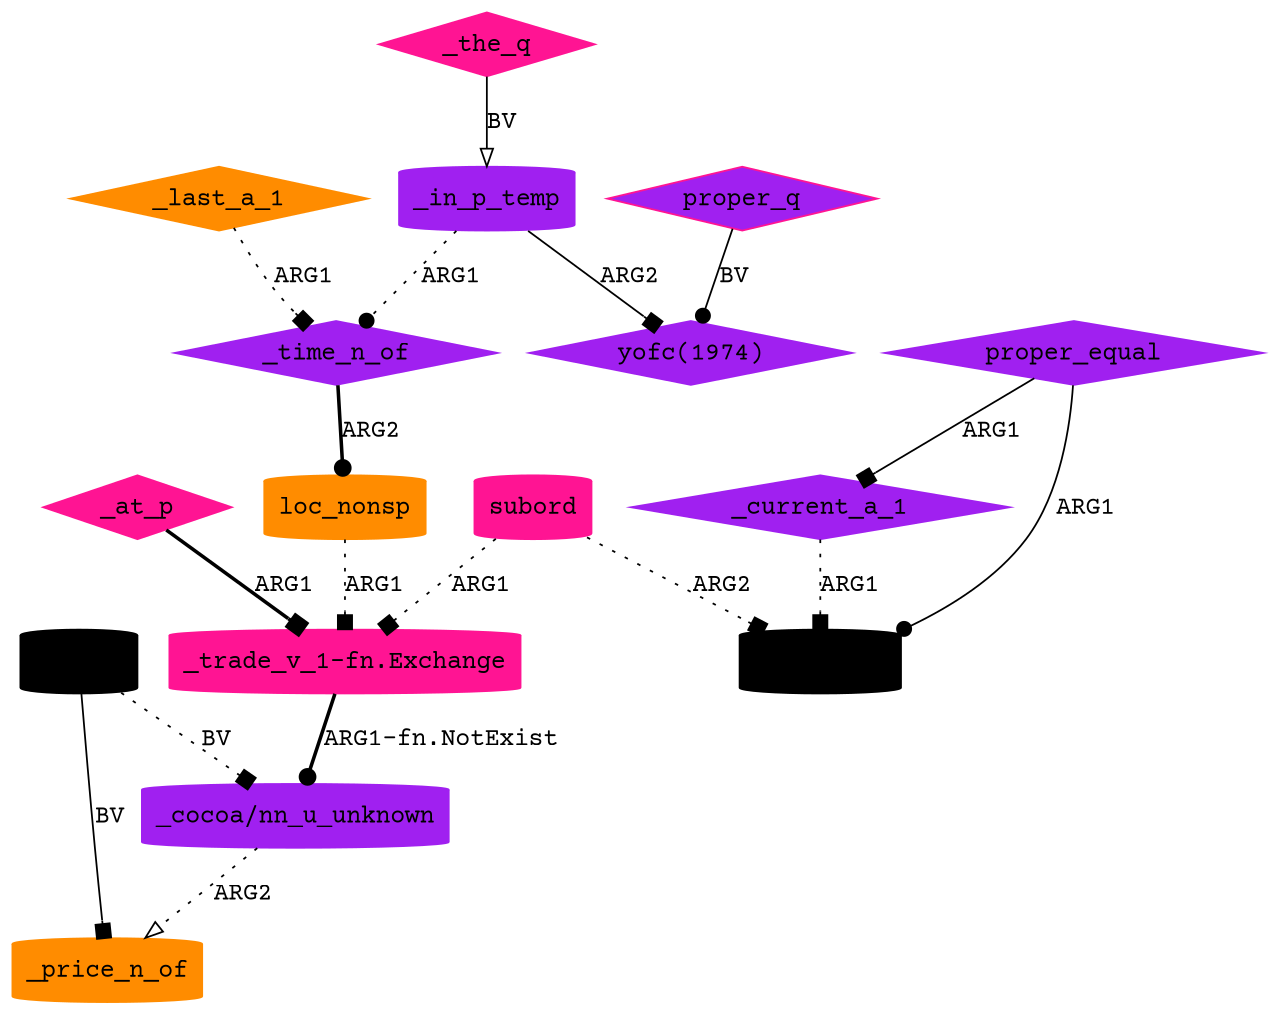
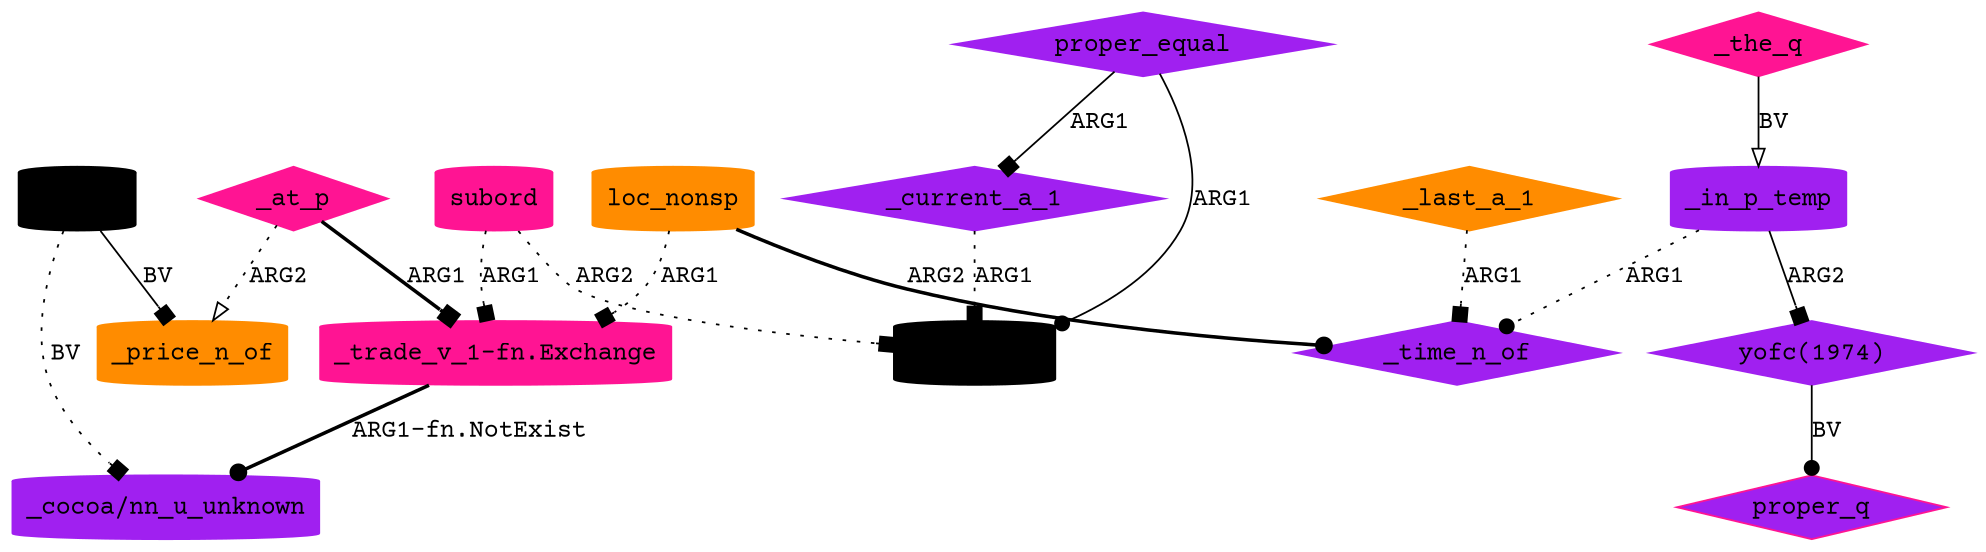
  digraph {
    fontname="Courier Prime"
    node [color=purple fontname="Courier Prime" shape=cylinder style=filled]
    edge [arrowhead=box fontname="Courier Prime" style=dotted]
    loc_nonsp [color=darkorange]
    "_trade_v_1-fn.Exchange" [color=deeppink]
    _time_n_of [shape=diamond]
    "_cocoa/nn_u_unknown"
    udef_q [color=black]
    _price_n_of [color=darkorange]
    _the_q [color=deeppink shape=diamond]
    _in_p_temp
    _last_a_1 [color=darkorange shape=diamond]
    n10 [label=proper_equal shape=diamond]
    _low_a_on [color=black]
    _current_a_1 [shape=diamond]
    proper_q [color=deeppink fillcolor=purple shape=diamond]
    "yofc(1974)" [shape=diamond]
    _at_p [color=deeppink shape=diamond]
    subord [color=deeppink]
    loc_nonsp -> "_trade_v_1-fn.Exchange" [label=ARG1]
-   _time_n_of -> loc_nonsp [arrowhead=dot label=ARG2 style=bold]
+   loc_nonsp -> _time_n_of [arrowhead=dot label=ARG2 style=bold]
    "_trade_v_1-fn.Exchange" -> "_cocoa/nn_u_unknown" [arrowhead=dot label="ARG1-fn.NotExist" style=bold]
    udef_q -> "_cocoa/nn_u_unknown" [label=BV]
    udef_q -> _price_n_of [label=BV style=solid]
    _the_q -> _in_p_temp [arrowhead=onormal label=BV style=solid]
    _in_p_temp -> _time_n_of [arrowhead=dot label=ARG1]
    _in_p_temp -> "yofc(1974)" [label=ARG2 style=solid]
    _last_a_1 -> _time_n_of [label=ARG1]
    n10 -> _low_a_on [arrowhead=dot label=ARG1 style=solid]
    n10 -> _current_a_1 [label=ARG1 style=solid]
    _current_a_1 -> _low_a_on [label=ARG1]
-   proper_q -> "yofc(1974)" [arrowhead=dot label=BV style=solid]
+   "yofc(1974)" -> proper_q [arrowhead=dot label=BV style=solid]
    _at_p -> "_trade_v_1-fn.Exchange" [label=ARG1 style=bold]
-   "_cocoa/nn_u_unknown" -> _price_n_of [arrowhead=onormal label=ARG2]
+   _at_p -> _price_n_of [arrowhead=onormal label=ARG2]
    subord -> "_trade_v_1-fn.Exchange" [label=ARG1]
    subord -> _low_a_on [label=ARG2]
  }
